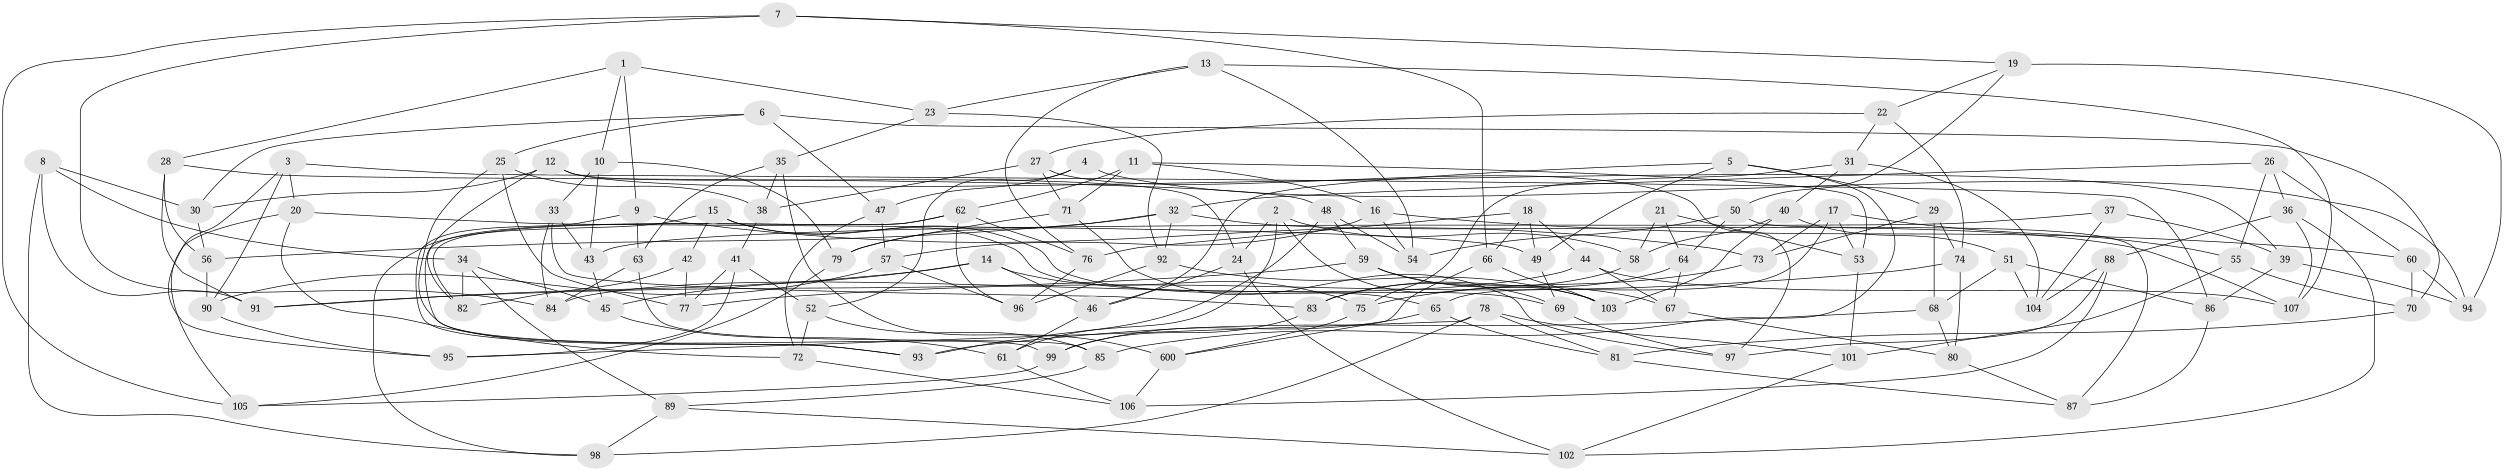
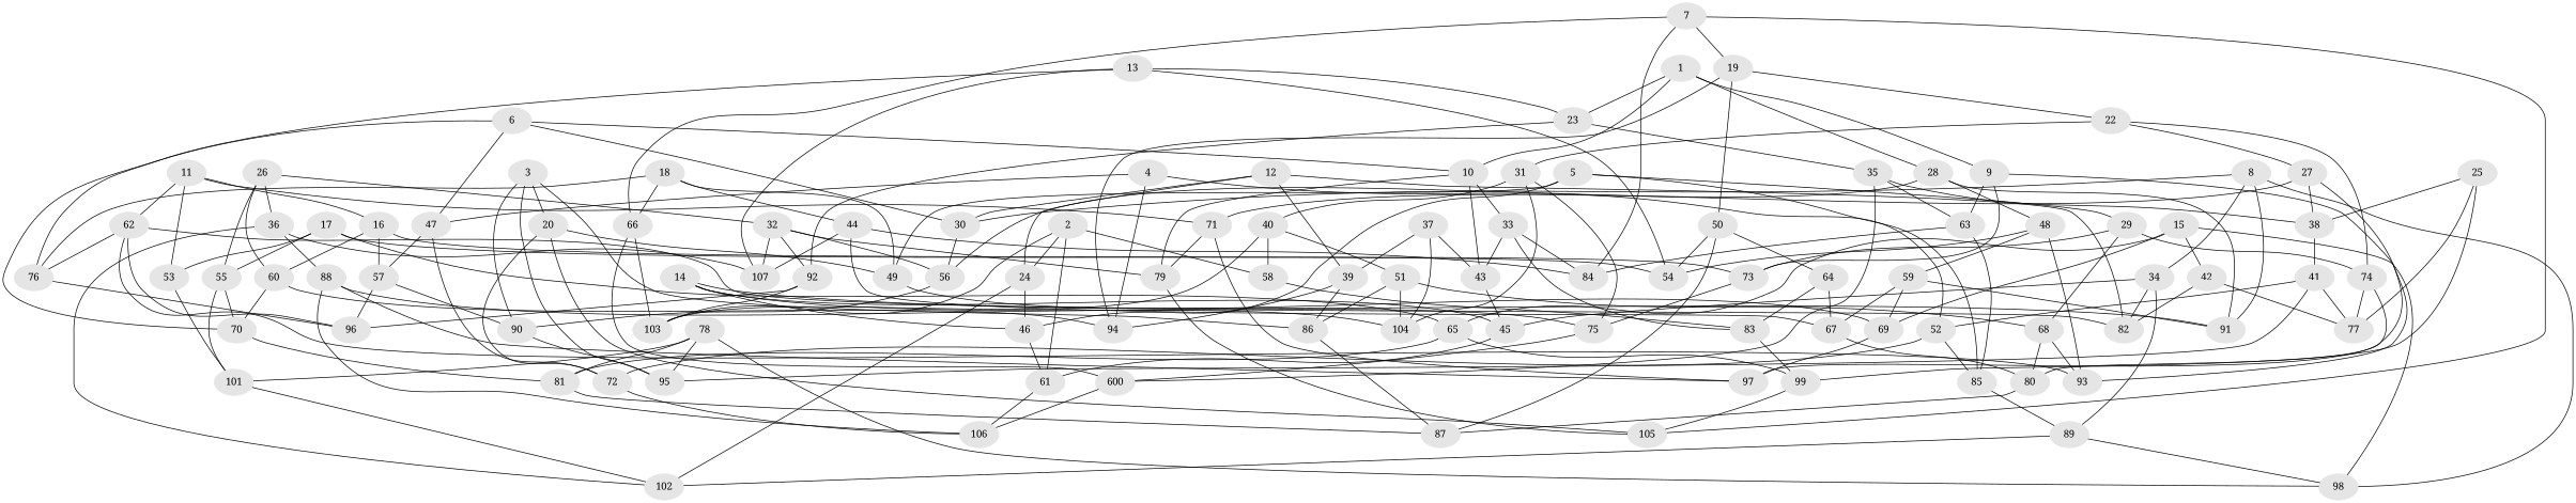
  graph {
    fontname="Noto Serif"
    node [color=gray90 fontname="Noto Serif" style=filled]
    edge [fontname="Noto Serif"]
    1
    9
    10
    23
    28
    63
    73
    93
    33
    43
    79
    35
    92
    91
    48
    56
    2
    24
    58
    61
    103
    46
    102
    83
    106
    3
    20
    86
    90
    95
    49
    105
    72
    87
    4
    47
    52
    94
    57
    85
    5
    29
    74
    68
    69
    89
    6
    25
    30
    70
    38
    77
    99
    81
    7
    19
    66
    84
    22
    50
    n61 [label=600]
    8
    34
    98
    82
    45
    75
    11
    16
    53
    62
    71
    54
    60
    101
    96
    76
    97
    12
    39
    13
    107
    14
    15
    42
    65
    17
    55
    18
    44
    67
    27
    31
    64
-   21
    40
    104
    80
    41
    26
    32
    36
    88
    59
    51
    37
    78
    1 -- 9
    1 -- 10
    1 -- 23
    1 -- 28
    9 -- 63
    9 -- 73
    9 -- 93
    10 -- 33
    10 -- 43
    10 -- 79
    23 -- 35
    23 -- 92
    28 -- 91
    28 -- 48
    28 -- 56
    63 -- 85
    63 -- 84
    73 -- 75
    33 -- 43
    33 -- 83
    33 -- 84
    43 -- 45
    79 -- 105
    35 -- 63
    35 -- 38
    35 -- n61
    92 -- 103
    92 -- 96
    48 -- 93
    48 -- 54
    48 -- 59
    56 -- 90
    2 -- 24
    2 -- 58
    2 -- 61
    2 -- 103
    24 -- 46
    24 -- 102
    58 -- 83
    61 -- 106
    46 -- 61
    83 -- 99
    3 -- 20
    3 -- 86
    3 -- 90
    3 -- 95
    20 -- 49
    20 -- 105
    20 -- 72
    86 -- 87
    90 -- 95
    49 -- 69
    72 -- 106
    4 -- 47
    4 -- 52
    4 -- 94
    47 -- 72
    47 -- 57
    52 -- 72
    52 -- 85
    57 -- 90
    57 -- 96
    85 -- 89
    5 -- 46
    5 -- 49
    5 -- 85
    5 -- 29
    29 -- 73
    29 -- 74
    29 -- 68
    74 -- 77
    74 -- 80
    68 -- 93
    68 -- 80
    69 -- 97
    89 -- 102
    89 -- 98
    6 -- 47
-   6 -- 25
+   6 -- 10
    6 -- 30
    6 -- 70
    25 -- 38
    25 -- 77
    25 -- 99
    30 -- 56
    70 -- 81
    38 -- 41
    99 -- 105
    81 -- 87
    7 -- 105
    7 -- 19
    7 -- 66
    7 -- 84
    19 -- 94
    19 -- 22
    19 -- 50
    66 -- 103
    66 -- n61
    22 -- 74
    22 -- 27
    22 -- 31
    50 -- 87
    50 -- 54
    50 -- 64
    n61 -- 106
    8 -- 91
    8 -- 30
    8 -- 34
    8 -- 98
    34 -- 89
    34 -- 82
    34 -- 45
    45 -- 61
    75 -- n61
    11 -- 16
    11 -- 53
    11 -- 62
    11 -- 71
    16 -- 57
    16 -- 54
    16 -- 60
    53 -- 101
    62 -- 93
    62 -- 82
    62 -- 96
    62 -- 76
    71 -- 79
    71 -- 97
    60 -- 94
    60 -- 70
    101 -- 102
    76 -- 96
    12 -- 24
    12 -- 30
    12 -- 82
    12 -- 39
    39 -- 86
    39 -- 94
    13 -- 23
    13 -- 54
    13 -- 76
    13 -- 107
    14 -- 91
    14 -- 46
    14 -- 45
    14 -- 75
    15 -- 69
    15 -- 98
    15 -- 42
    15 -- 65
    42 -- 77
    42 -- 82
    65 -- 99
    65 -- 81
    17 -- 73
    17 -- 53
    17 -- 65
    17 -- 55
    55 -- 70
    55 -- 101
    18 -- 49
    18 -- 66
    18 -- 76
    18 -- 44
    44 -- 84
    44 -- 107
    44 -- 67
    67 -- 80
    27 -- 38
    27 -- 71
    27 -- 97
    31 -- 75
    31 -- 40
    31 -- 104
    64 -- 83
    64 -- 67
-   21 -- 58
-   21 -- 53
-   21 -- 64
    40 -- 58
    40 -- 103
    40 -- 51
    80 -- 87
    41 -- 95
    41 -- 52
    41 -- 77
    26 -- 60
    26 -- 55
    26 -- 32
    26 -- 36
    32 -- 79
    32 -- 92
    32 -- 56
    32 -- 107
    36 -- 102
    36 -- 107
    36 -- 88
    88 -- 106
    88 -- 97
    88 -- 104
    59 -- 91
    59 -- 69
    59 -- 67
    51 -- 86
    51 -- 68
    51 -- 104
    37 -- 43
    37 -- 39
    37 -- 104
    78 -- 95
    78 -- 81
    78 -- 98
    78 -- 101
  }
